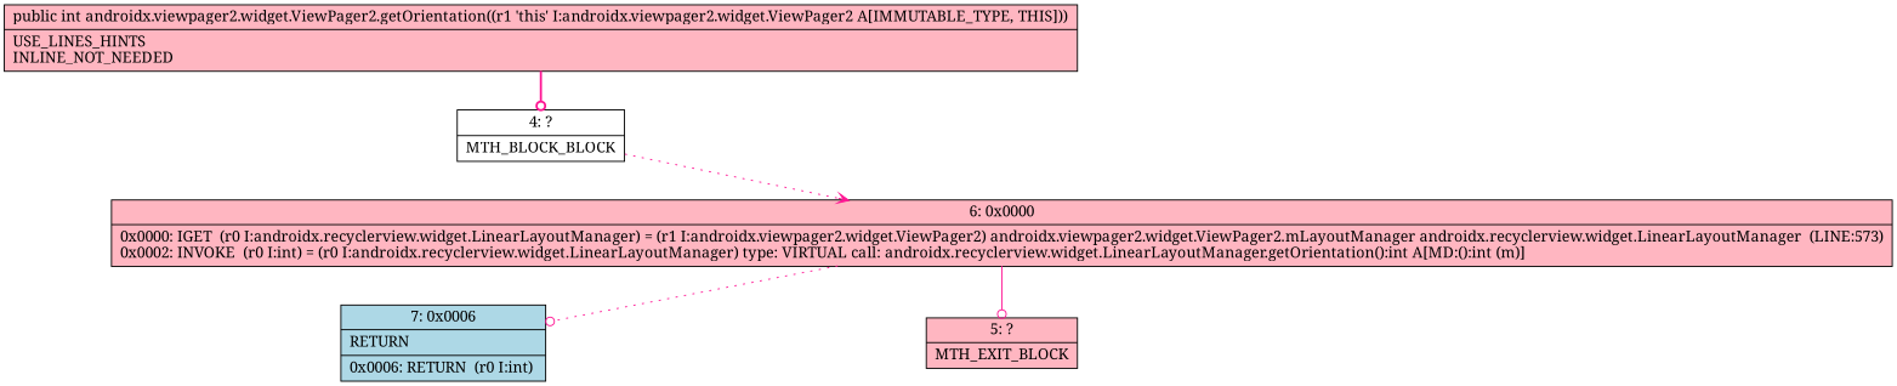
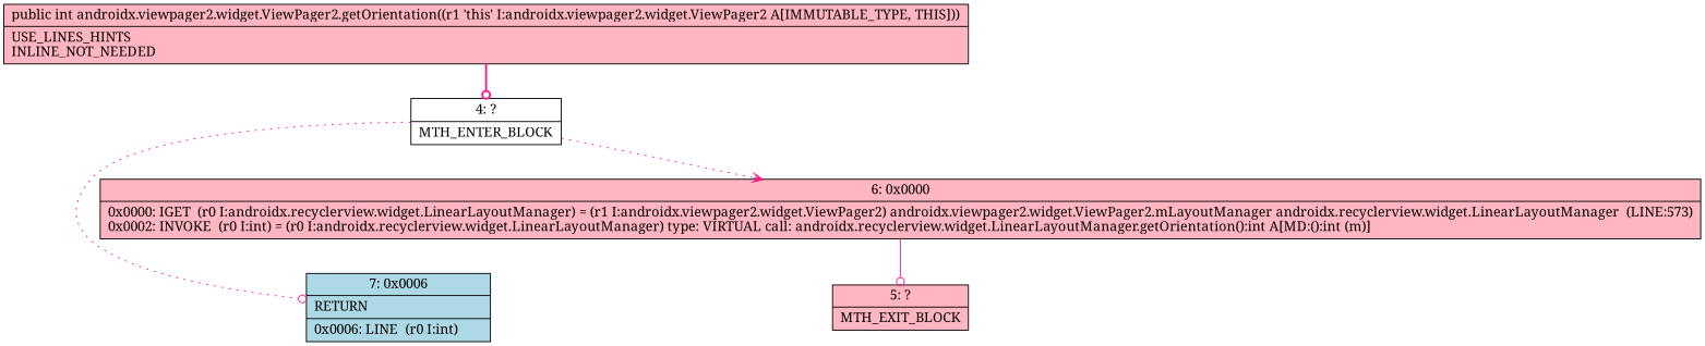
  digraph {
    fontname="Noto Serif"
    node [fillcolor=lightpink fontname="Noto Serif" shape=record style=filled]
    edge [arrowhead=odot color=deeppink fontname="Noto Serif" style=dotted]
-   n1 [fillcolor=white label="{4\:\ ?|MTH_BLOCK_BLOCK\l}"]
+   n1 [fillcolor=white label="{4\:\ ?|MTH_ENTER_BLOCK\l}"]
    n2 [label="{6\:\ 0x0000|0x0000: IGET  (r0 I:androidx.recyclerview.widget.LinearLayoutManager) = (r1 I:androidx.viewpager2.widget.ViewPager2) androidx.viewpager2.widget.ViewPager2.mLayoutManager androidx.recyclerview.widget.LinearLayoutManager  (LINE:573)\l0x0002: INVOKE  (r0 I:int) = (r0 I:androidx.recyclerview.widget.LinearLayoutManager) type: VIRTUAL call: androidx.recyclerview.widget.LinearLayoutManager.getOrientation():int A[MD:():int (m)]\l}"]
-   n3 [fillcolor=lightblue label="{7\:\ 0x0006|RETURN\l|0x0006: RETURN  (r0 I:int) \l}"]
+   n3 [fillcolor=lightblue label="{7\:\ 0x0006|RETURN\l|0x0006: LINE  (r0 I:int) \l}"]
    n4 [label="{5\:\ ?|MTH_EXIT_BLOCK\l}"]
    n5 [label="{public int androidx.viewpager2.widget.ViewPager2.getOrientation((r1 'this' I:androidx.viewpager2.widget.ViewPager2 A[IMMUTABLE_TYPE, THIS]))  | USE_LINES_HINTS\lINLINE_NOT_NEEDED\l}"]
    n1 -> n2 [arrowhead=vee]
-   n2 -> n3
+   n1 -> n3
    n2 -> n4 [style=solid]
    n5 -> n1 [style=bold]
  }
